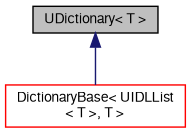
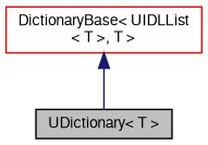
  digraph {
    node [fontname=FreeSans fontsize=10 shape=record]
    n1 [color=black fillcolor=grey75 fontcolor=black height=0.2 label="UDictionary\< T \>" style=filled width=0.4]
    n2 [color=red height=0.2 label="DictionaryBase\< UIDLList\l\< T \>, T \>" width=0.4]
-   n1 -> n2 [color=midnightblue dir=back fontname=FreeSans fontsize=10 labelfontname=FreeSans labelfontsize=10 style=solid]
+   n2 -> n1 [color=midnightblue dir=back fontname=FreeSans fontsize=10 labelfontname=FreeSans labelfontsize=10 style=solid]
  }
